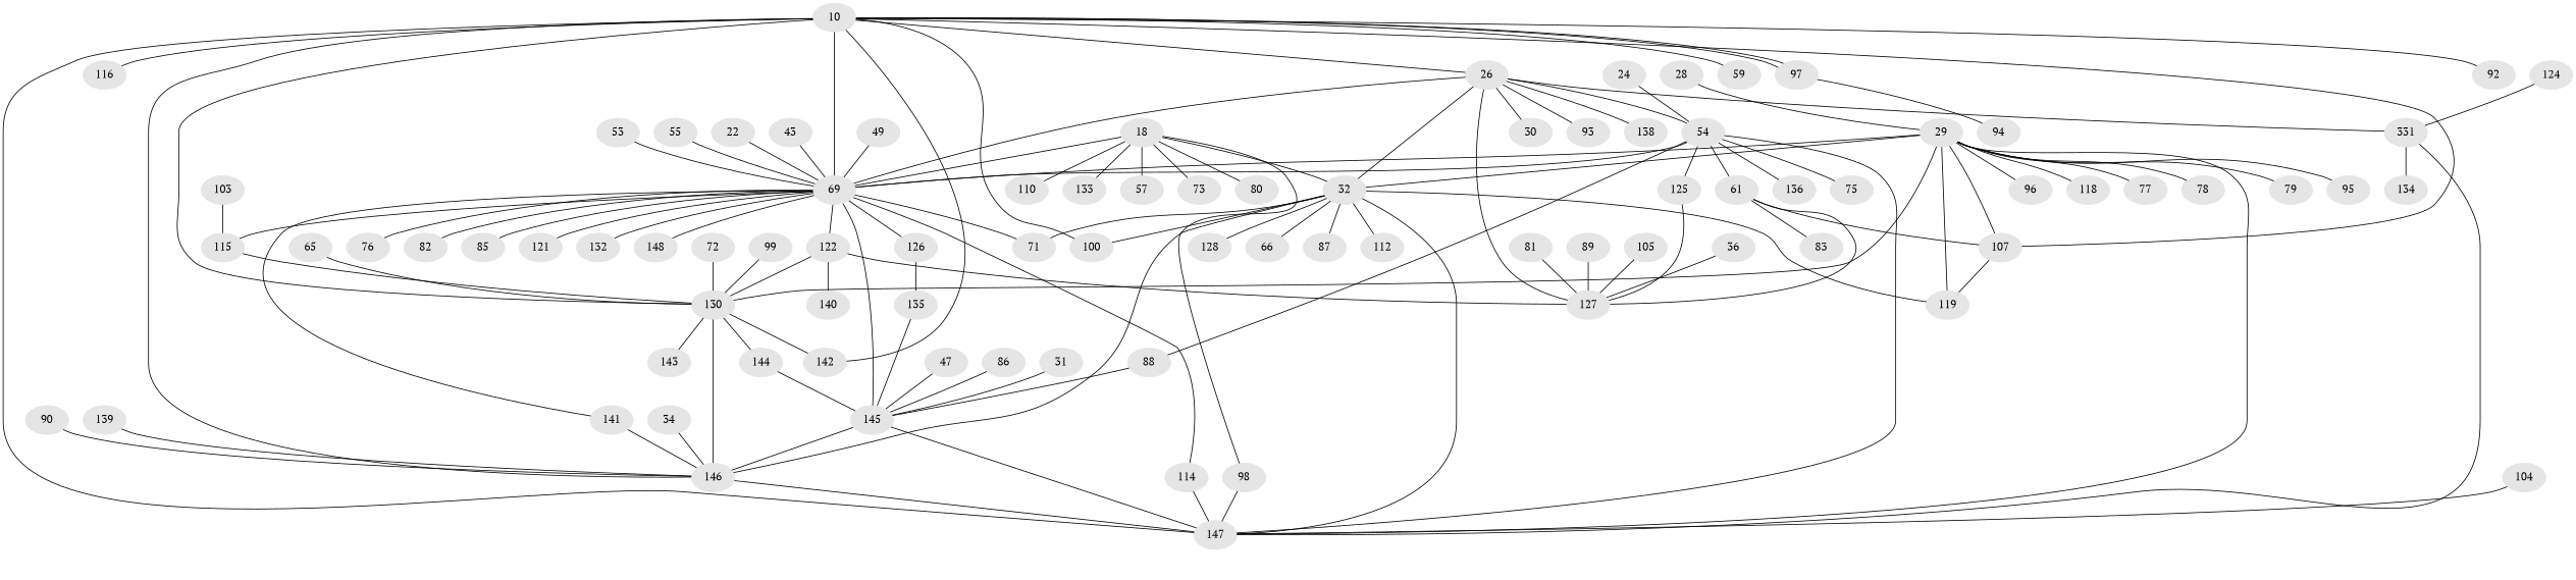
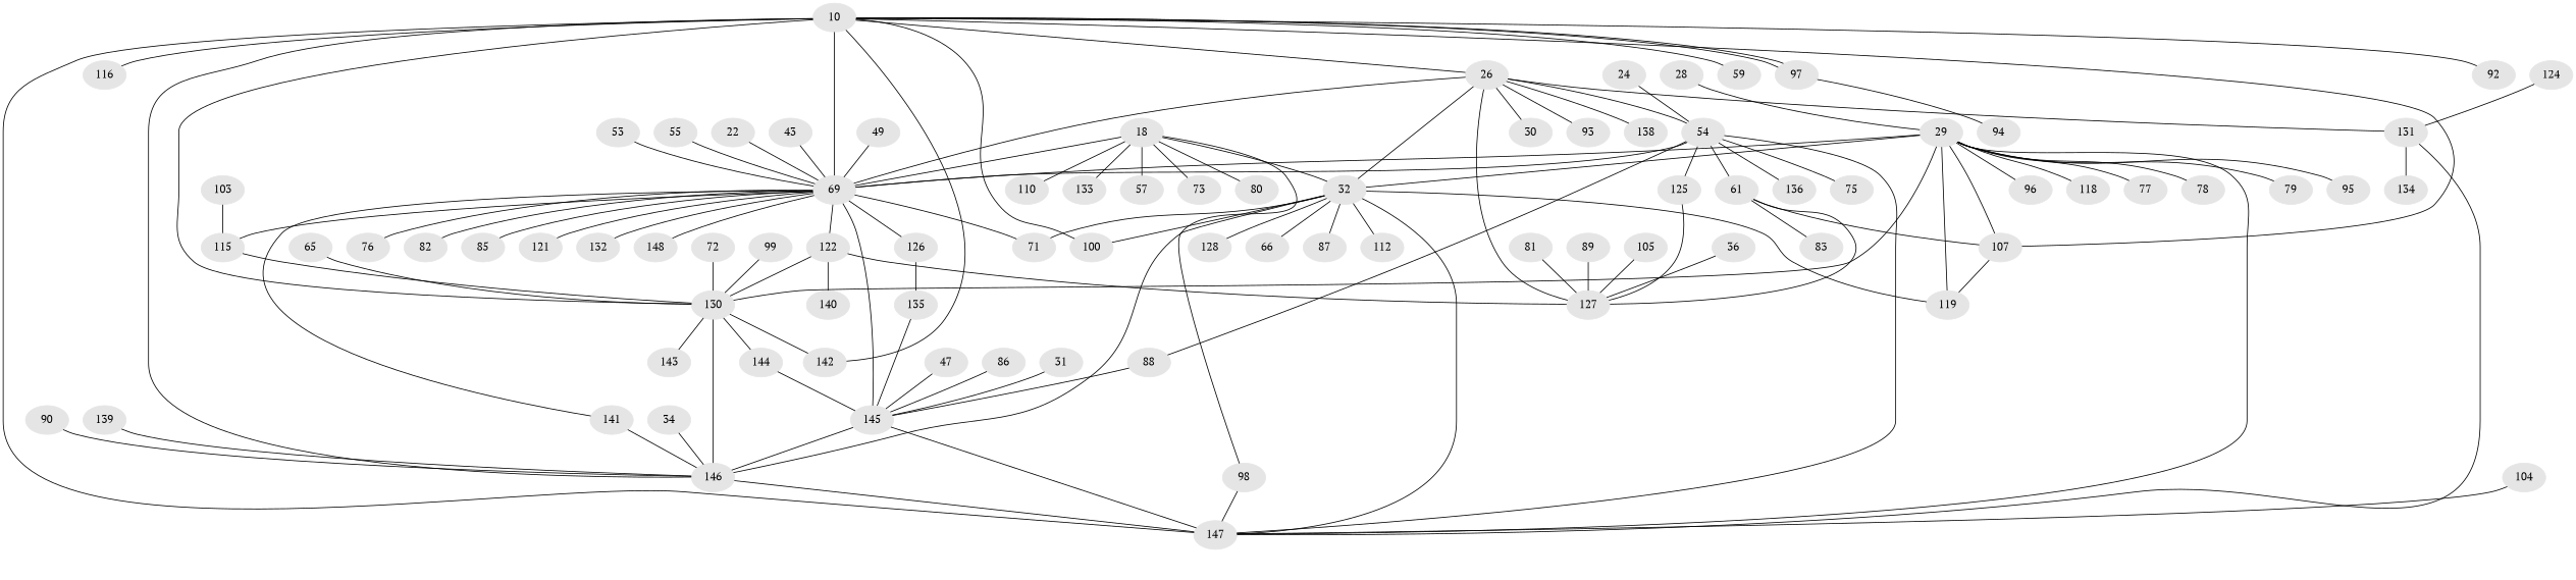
  graph {
    fontname="PT Serif"
    node [color=gray90 fontname="PT Serif" style=filled]
    edge [fontname="PT Serif"]
    10 [super="+6"]
    26 [super="+7"]
    59
    69 [super="+12+58+50"]
    92
    97
    100
    107 [super="+84"]
    116
    130 [super="+63+3"]
    142 [super="+109"]
    146 [super="+117+91+137"]
    147 [super="+64+123+40"]
    32 [super="+11"]
    54 [super="+17"]
    30
    93 [super="+16"]
    127 [super="+8"]
-   131 [super="+111" label=331]
+   131 [super="+111"]
    138
    145 [super="+129+15"]
    71 [super="+45"]
    76
    82
    85
-   114 [super="+67"]
    115 [super="+4"]
    121 [super="+44"]
    122 [super="+101"]
    126 [super="+102"]
    132
    141
    148
    94
    119 [super="+68"]
    143
    144 [super="+113"]
    66
    87
    112
    128
    18
    57
    73
    80
    98 [super="+33"]
    110
    133
    22
    61 [super="+23"]
    75
    88 [super="+48"]
    125 [super="+120"]
    136
    24
    134
    29 [super="+19"]
    77
    78 [super="+46"]
    79
    95
    96
    118
    28
    31
    34
    36
    43
    47
    49
    53
    83
    55
    65
    140
    135
    72
    81
    86
    89
    90
    99
    103
    104
    105
    124
    139
    10 -- 26 [weight=2]
    10 -- 59
    10 -- 69 [weight=2]
    10 -- 92
    10 -- 97
    10 -- 97
    10 -- 100
    10 -- 107
    10 -- 116
    10 -- 130 [weight=3]
    10 -- 142
    10 -- 146 [weight=3]
    10 -- 147 [weight=3]
    26 -- 69
    26 -- 32
    26 -- 54
    26 -- 30
    26 -- 93
    26 -- 127 [weight=2]
    26 -- 131
    26 -- 138
    69 -- 145 [weight=4]
    69 -- 71
    69 -- 76
    69 -- 82
    69 -- 85
-   69 -- 114
    69 -- 115 [weight=2]
    69 -- 121 [weight=2]
    69 -- 122
    69 -- 126
    69 -- 132
    69 -- 141
    69 -- 148
    97 -- 94
    107 -- 119
    130 -- 142
    130 -- 146 [weight=3]
    130 -- 143
    130 -- 144
    146 -- 147
    32 -- 100 [weight=2]
    32 -- 146
    32 -- 147
    32 -- 71
    32 -- 119 [weight=2]
    32 -- 66
    32 -- 87
    32 -- 112
    32 -- 128
    54 -- 69 [weight=2]
    54 -- 147
    54 -- 61 [weight=2]
    54 -- 75
    54 -- 88
    54 -- 125
    54 -- 136
    131 -- 147
    131 -- 134
    145 -- 146 [weight=4]
    145 -- 147
-   114 -- 147
    115 -- 130 [weight=2]
    122 -- 130
    122 -- 127
    122 -- 140
    126 -- 135
    141 -- 146 [weight=2]
    144 -- 145
    18 -- 69 [weight=2]
    18 -- 32
    18 -- 57
    18 -- 73
    18 -- 80
    18 -- 98
    18 -- 110
    18 -- 133
    98 -- 147
    22 -- 69
    61 -- 107 [weight=2]
    61 -- 127
    61 -- 83
    88 -- 145 [weight=2]
    125 -- 127
    24 -- 54
    29 -- 69 [weight=3]
    29 -- 107
    29 -- 130 [weight=2]
    29 -- 147
    29 -- 32 [weight=2]
    29 -- 119
    29 -- 77
    29 -- 78
    29 -- 79
    29 -- 95
    29 -- 96
    29 -- 118
    28 -- 29
    31 -- 145
    34 -- 146
    36 -- 127
    43 -- 69
    47 -- 145
    49 -- 69
    53 -- 69
    55 -- 69
    65 -- 130
    135 -- 145
    72 -- 130
    81 -- 127
    86 -- 145
    89 -- 127
    90 -- 146
    99 -- 130
    103 -- 115
    104 -- 147
    105 -- 127
    124 -- 131
    139 -- 146
  }
